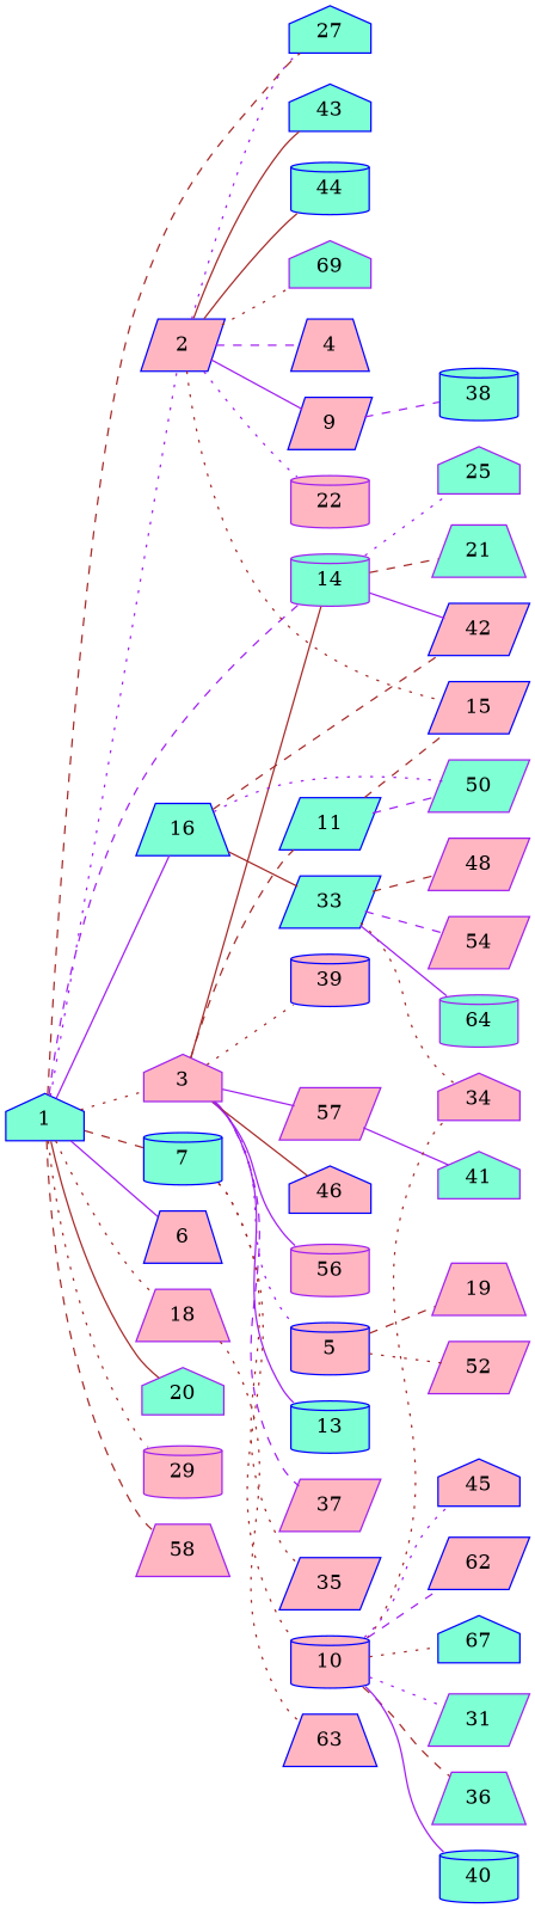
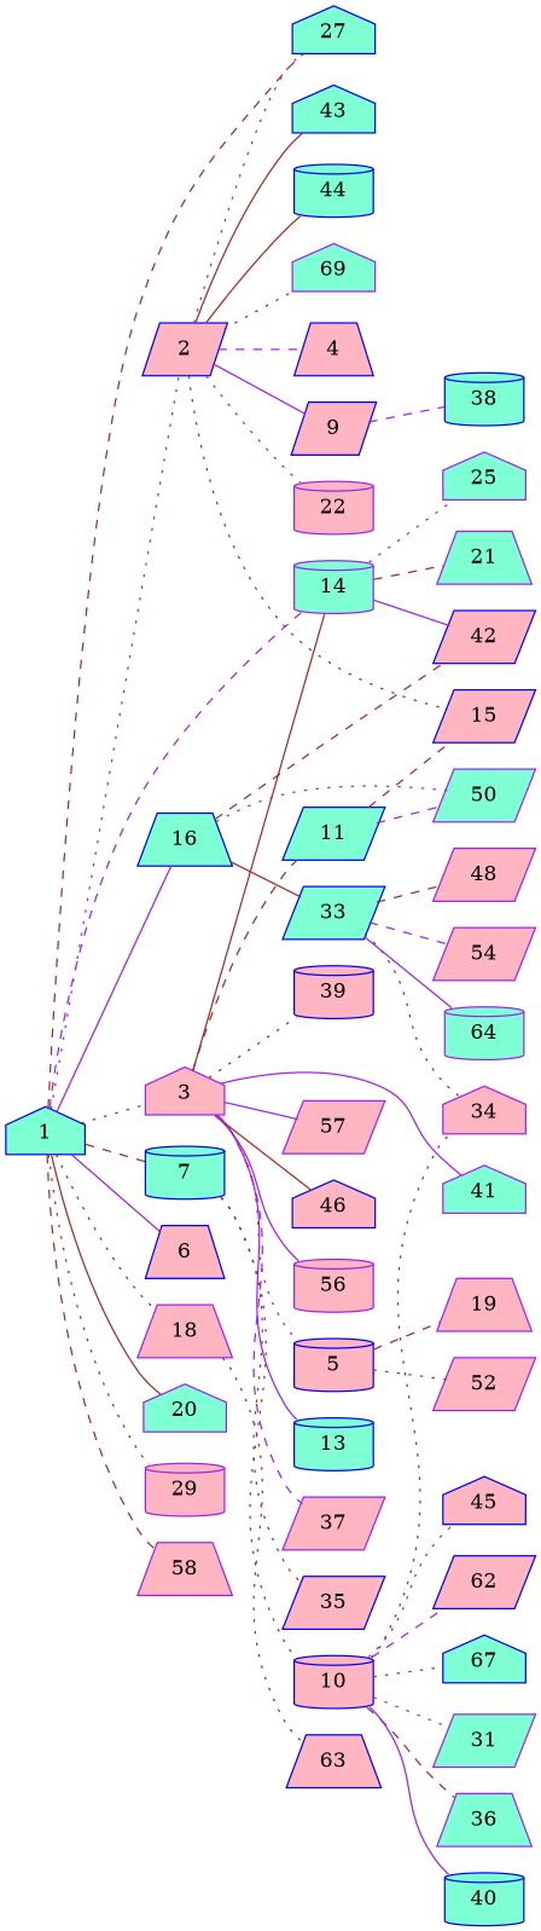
  graph {
    rankdir=LR
    node [color=blue fillcolor=lightpink shape=parallelogram style=filled]
    edge [color=brown style=dotted]
    1 [fillcolor=aquamarine shape=house super="+55"]
    2 [super="+17"]
    3 [color=purple shape=house super="+26"]
    6 [shape=trapezium super="+8"]
    7 [fillcolor=aquamarine shape=cylinder super="+59"]
    14 [color=purple fillcolor=aquamarine shape=cylinder super="+28"]
    16 [fillcolor=aquamarine shape=trapezium super="+23"]
    18 [color=purple shape=trapezium super="+68"]
    20 [color=purple fillcolor=aquamarine shape=house]
    27 [fillcolor=aquamarine shape=house]
    29 [color=purple shape=cylinder super="+30"]
    58 [color=purple shape=trapezium super="+60"]
    4 [shape=trapezium super="+65"]
    9 [super="+66"]
    15
    22 [color=purple shape=cylinder super="+61"]
    43 [fillcolor=aquamarine shape=house]
    44 [fillcolor=aquamarine shape=cylinder]
    69 [color=purple fillcolor=aquamarine shape=house]
    5 [shape=cylinder super="+24"]
    11 [fillcolor=aquamarine super="+32"]
    13 [fillcolor=aquamarine shape=cylinder]
    37 [color=purple super="+53"]
    39 [shape=cylinder]
    41 [color=purple fillcolor=aquamarine shape=house]
    46 [shape=house]
    56 [color=purple shape=cylinder]
    57 [color=purple]
    10 [shape=cylinder super="+12"]
    35 [super="+47"]
    21 [color=purple fillcolor=aquamarine shape=trapezium super="+49"]
    25 [color=purple fillcolor=aquamarine shape=house]
    42
    50 [color=purple fillcolor=aquamarine]
    33 [fillcolor=aquamarine super="+51"]
    63 [shape=trapezium]
    38 [fillcolor=aquamarine shape=cylinder]
    19 [color=purple shape=trapezium]
    52 [color=purple]
    31 [color=purple fillcolor=aquamarine]
    34 [color=purple shape=house]
    36 [color=purple fillcolor=aquamarine shape=trapezium]
    40 [fillcolor=aquamarine shape=cylinder]
    45 [shape=house]
    62
    67 [fillcolor=aquamarine shape=house]
    48 [color=purple]
    54 [color=purple]
    64 [color=purple fillcolor=aquamarine shape=cylinder]
    1 -- 2 [color=purple]
    1 -- 3
    1 -- 6 [color=purple style=solid]
    1 -- 7 [style=dashed]
    1 -- 14 [color=purple style=dashed weight=2]
    1 -- 16 [color=purple style=solid]
    1 -- 18
    1 -- 20 [style=solid]
    1 -- 27 [style=dashed]
    1 -- 29
    1 -- 58 [style=dashed]
    2 -- 27 [color=purple]
    2 -- 4 [color=purple style=dashed]
    2 -- 9 [color=purple style=solid]
    2 -- 15
    2 -- 22 [color=purple]
    2 -- 43 [style=solid]
    2 -- 44 [style=solid]
    2 -- 69
    3 -- 14 [style=solid]
    3 -- 5 [color=purple]
    3 -- 11 [style=dashed]
    3 -- 13 [color=purple style=solid]
    3 -- 37 [color=purple style=dashed]
    3 -- 39
-   57 -- 41 [color=purple style=solid]
+   3 -- 41 [color=purple style=solid]
    3 -- 46 [style=solid]
    3 -- 56 [color=purple style=solid]
    3 -- 57 [color=purple style=solid]
    7 -- 10
    7 -- 35
    14 -- 21 [style=dashed]
    14 -- 25 [color=purple]
    14 -- 42 [color=purple style=solid]
    16 -- 42 [style=dashed]
    16 -- 50 [color=purple]
    16 -- 33 [style=solid]
    18 -- 63
    9 -- 38 [color=purple style=dashed]
    5 -- 19 [style=dashed]
    5 -- 52
    11 -- 15 [style=dashed]
    11 -- 50 [color=purple style=dashed]
    10 -- 31 [color=purple]
    10 -- 34
    10 -- 36 [style=dashed]
    10 -- 40 [color=purple style=solid]
    10 -- 45 [color=purple]
    10 -- 62 [color=purple style=dashed]
    10 -- 67
    33 -- 34
    33 -- 48 [style=dashed]
    33 -- 54 [color=purple style=dashed]
    33 -- 64 [color=purple style=solid]
  }
